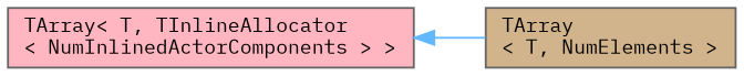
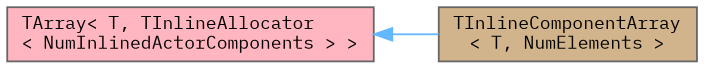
  digraph {
    rankdir=LR
    fontname="IBM Plex Mono"
    node [color=grey40 fontname="IBM Plex Mono" fontsize=10 shape=box style=filled]
    n1 [fillcolor=lightpink height=0.2 label="TArray\< T, TInlineAllocator\l\< NumInlinedActorComponents \> \>" width=0.4]
-   n2 [fillcolor=tan height=0.2 label="TArray\l\< T, NumElements \>" width=0.4]
+   n2 [fillcolor=tan height=0.2 label="TInlineComponentArray\l\< T, NumElements \>" width=0.4]
    n1 -> n2 [color=steelblue1 dir=back fontname="IBM Plex Mono" fontsize=10 labelfontname=Helvetica labelfontsize=10 style=solid]
  }
